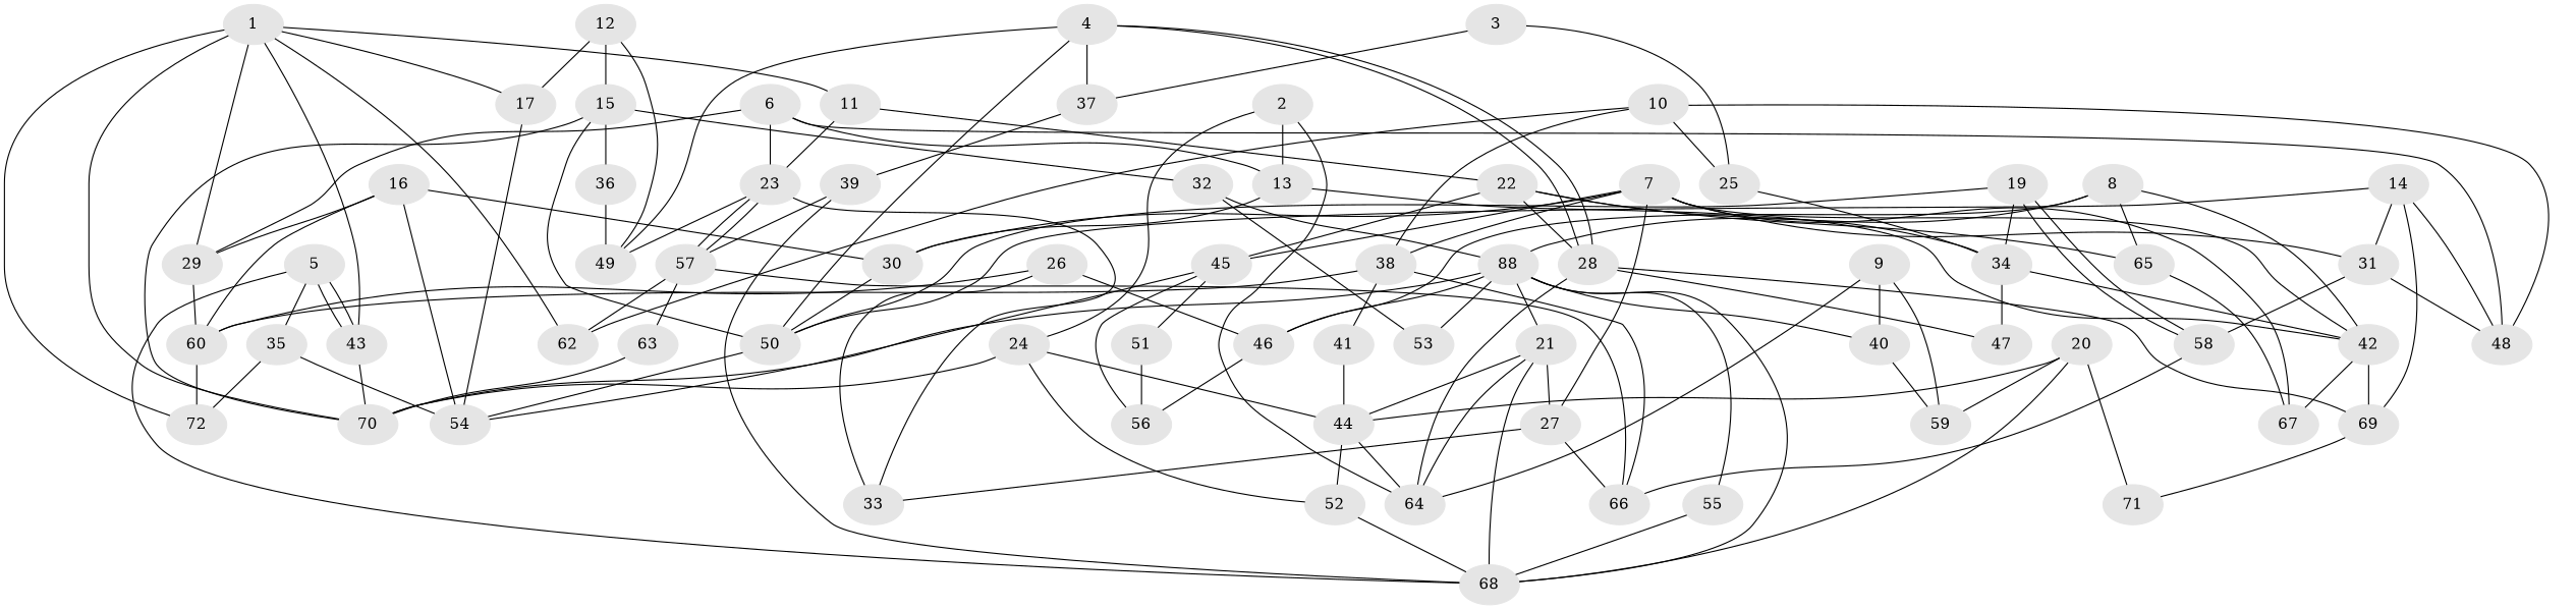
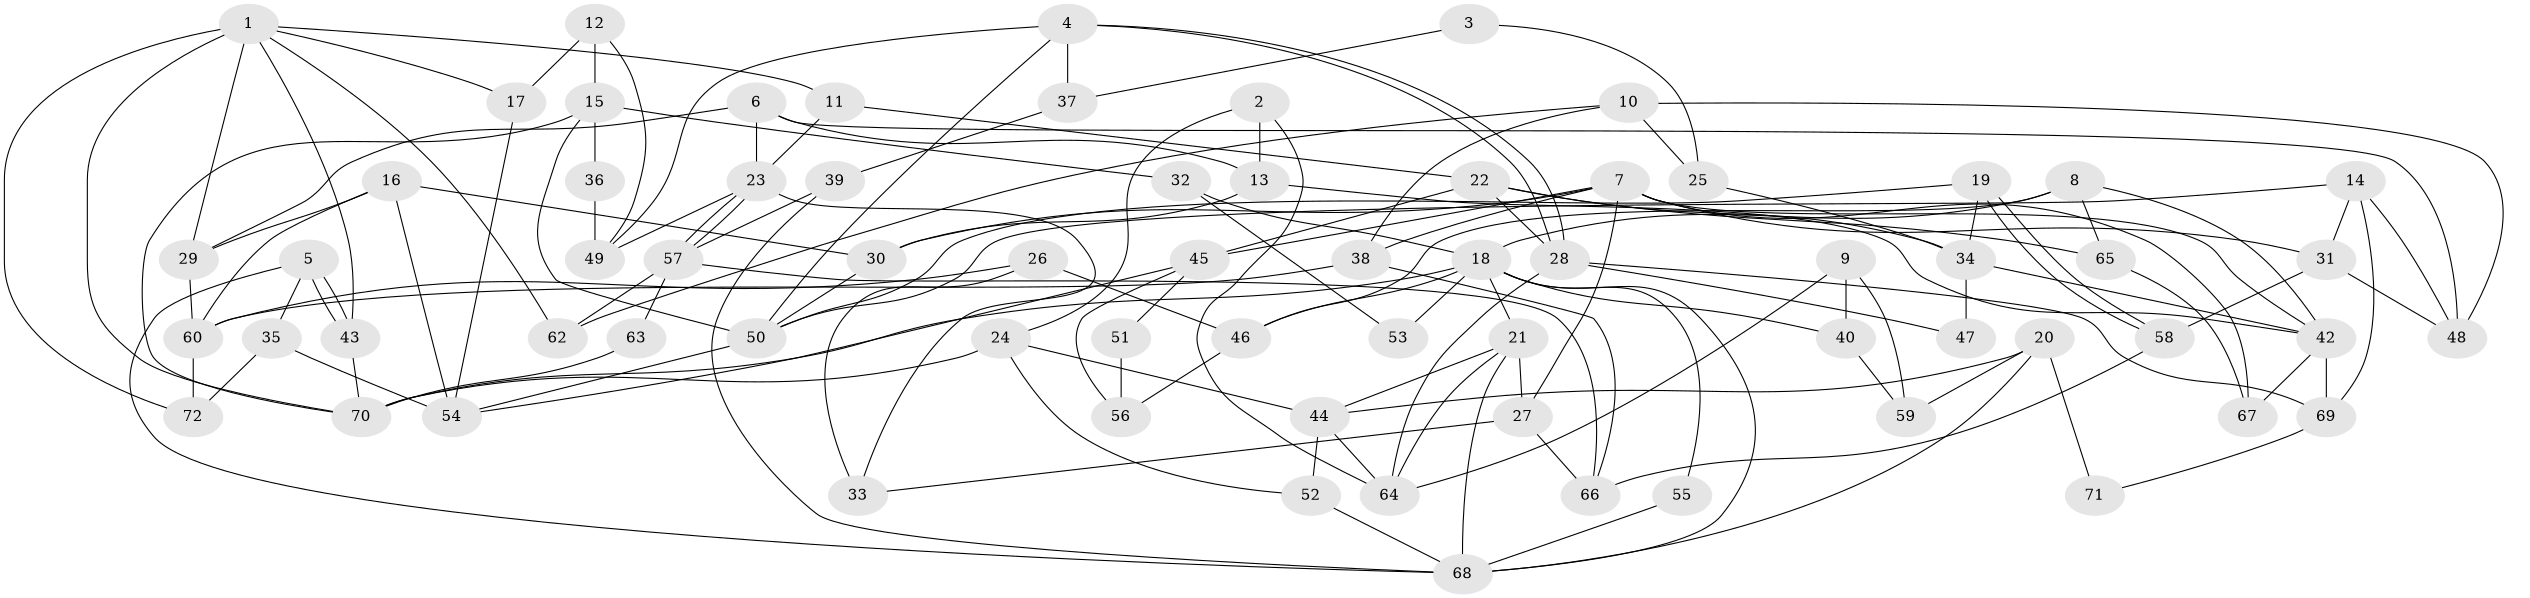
  graph {
    node [color=gray90 style=filled]
    1
    11
    17
    29
    43
    62
    70
    72
    23
    22
    54
    60
    2
    13
    24
    64
    30
    42
    44
    52
    3
    25
    37
    34
    39
    4
    28
    49
    50
    69
    47
    5
    35
    68
    6
    48
    33
    57
    7
    27
    31
    38
    45
    67
    66
    58
-   41
    51
    56
    8
-   18 [label=88]
+   18
    46
    65
    40
    21
    53
    55
    9
    59
    10
    12
    15
    32
    36
    14
    71
    16
    19
    20
    63
    26
    1 -- 11
    1 -- 17
    1 -- 29
    1 -- 43
    1 -- 62
    1 -- 70
    1 -- 72
    11 -- 23
    11 -- 22
    17 -- 54
    29 -- 60
    43 -- 70
    23 -- 49
    23 -- 33
    23 -- 57
    23 -- 57
    22 -- 34
    22 -- 28
    22 -- 45
    22 -- 65
    60 -- 72
    2 -- 13
    2 -- 24
    2 -- 64
    13 -- 30
    13 -- 42
    24 -- 70
    24 -- 44
    24 -- 52
    30 -- 50
    42 -- 69
    42 -- 67
    44 -- 64
    44 -- 52
    52 -- 68
    3 -- 25
    3 -- 37
    25 -- 34
    37 -- 39
    34 -- 42
    34 -- 47
    39 -- 68
    39 -- 57
    4 -- 37
    4 -- 28
    4 -- 28
    4 -- 49
    4 -- 50
    28 -- 64
    28 -- 69
    28 -- 47
    50 -- 54
    69 -- 71
    5 -- 43
    5 -- 43
    5 -- 35
    5 -- 68
    35 -- 72
    35 -- 54
    6 -- 29
    6 -- 23
    6 -- 13
    6 -- 48
    57 -- 62
    57 -- 66
    57 -- 63
    7 -- 30
    7 -- 42
    7 -- 27
    7 -- 31
    7 -- 38
    7 -- 45
    7 -- 67
    27 -- 33
    27 -- 66
    31 -- 48
    31 -- 58
    38 -- 60
    38 -- 66
-   38 -- 41
    45 -- 54
    45 -- 51
    45 -- 56
    58 -- 66
-   41 -- 44
    51 -- 56
    8 -- 42
    8 -- 18
    8 -- 46
    8 -- 65
    18 -- 70
    18 -- 68
    18 -- 46
    18 -- 40
    18 -- 21
    18 -- 53
    18 -- 55
    46 -- 56
    65 -- 67
    40 -- 59
    21 -- 64
    21 -- 44
    21 -- 68
    21 -- 27
    55 -- 68
    9 -- 64
    9 -- 40
    9 -- 59
    10 -- 62
    10 -- 25
    10 -- 48
    10 -- 38
    12 -- 17
    12 -- 49
    12 -- 15
    15 -- 70
    15 -- 50
    15 -- 32
    15 -- 36
    32 -- 18
    32 -- 53
    36 -- 49
    14 -- 50
    14 -- 69
    14 -- 48
    14 -- 31
    16 -- 29
    16 -- 54
    16 -- 60
    16 -- 30
    19 -- 34
    19 -- 50
    19 -- 58
    19 -- 58
    20 -- 44
    20 -- 68
    20 -- 59
    20 -- 71
    63 -- 70
    26 -- 60
    26 -- 33
    26 -- 46
  }
